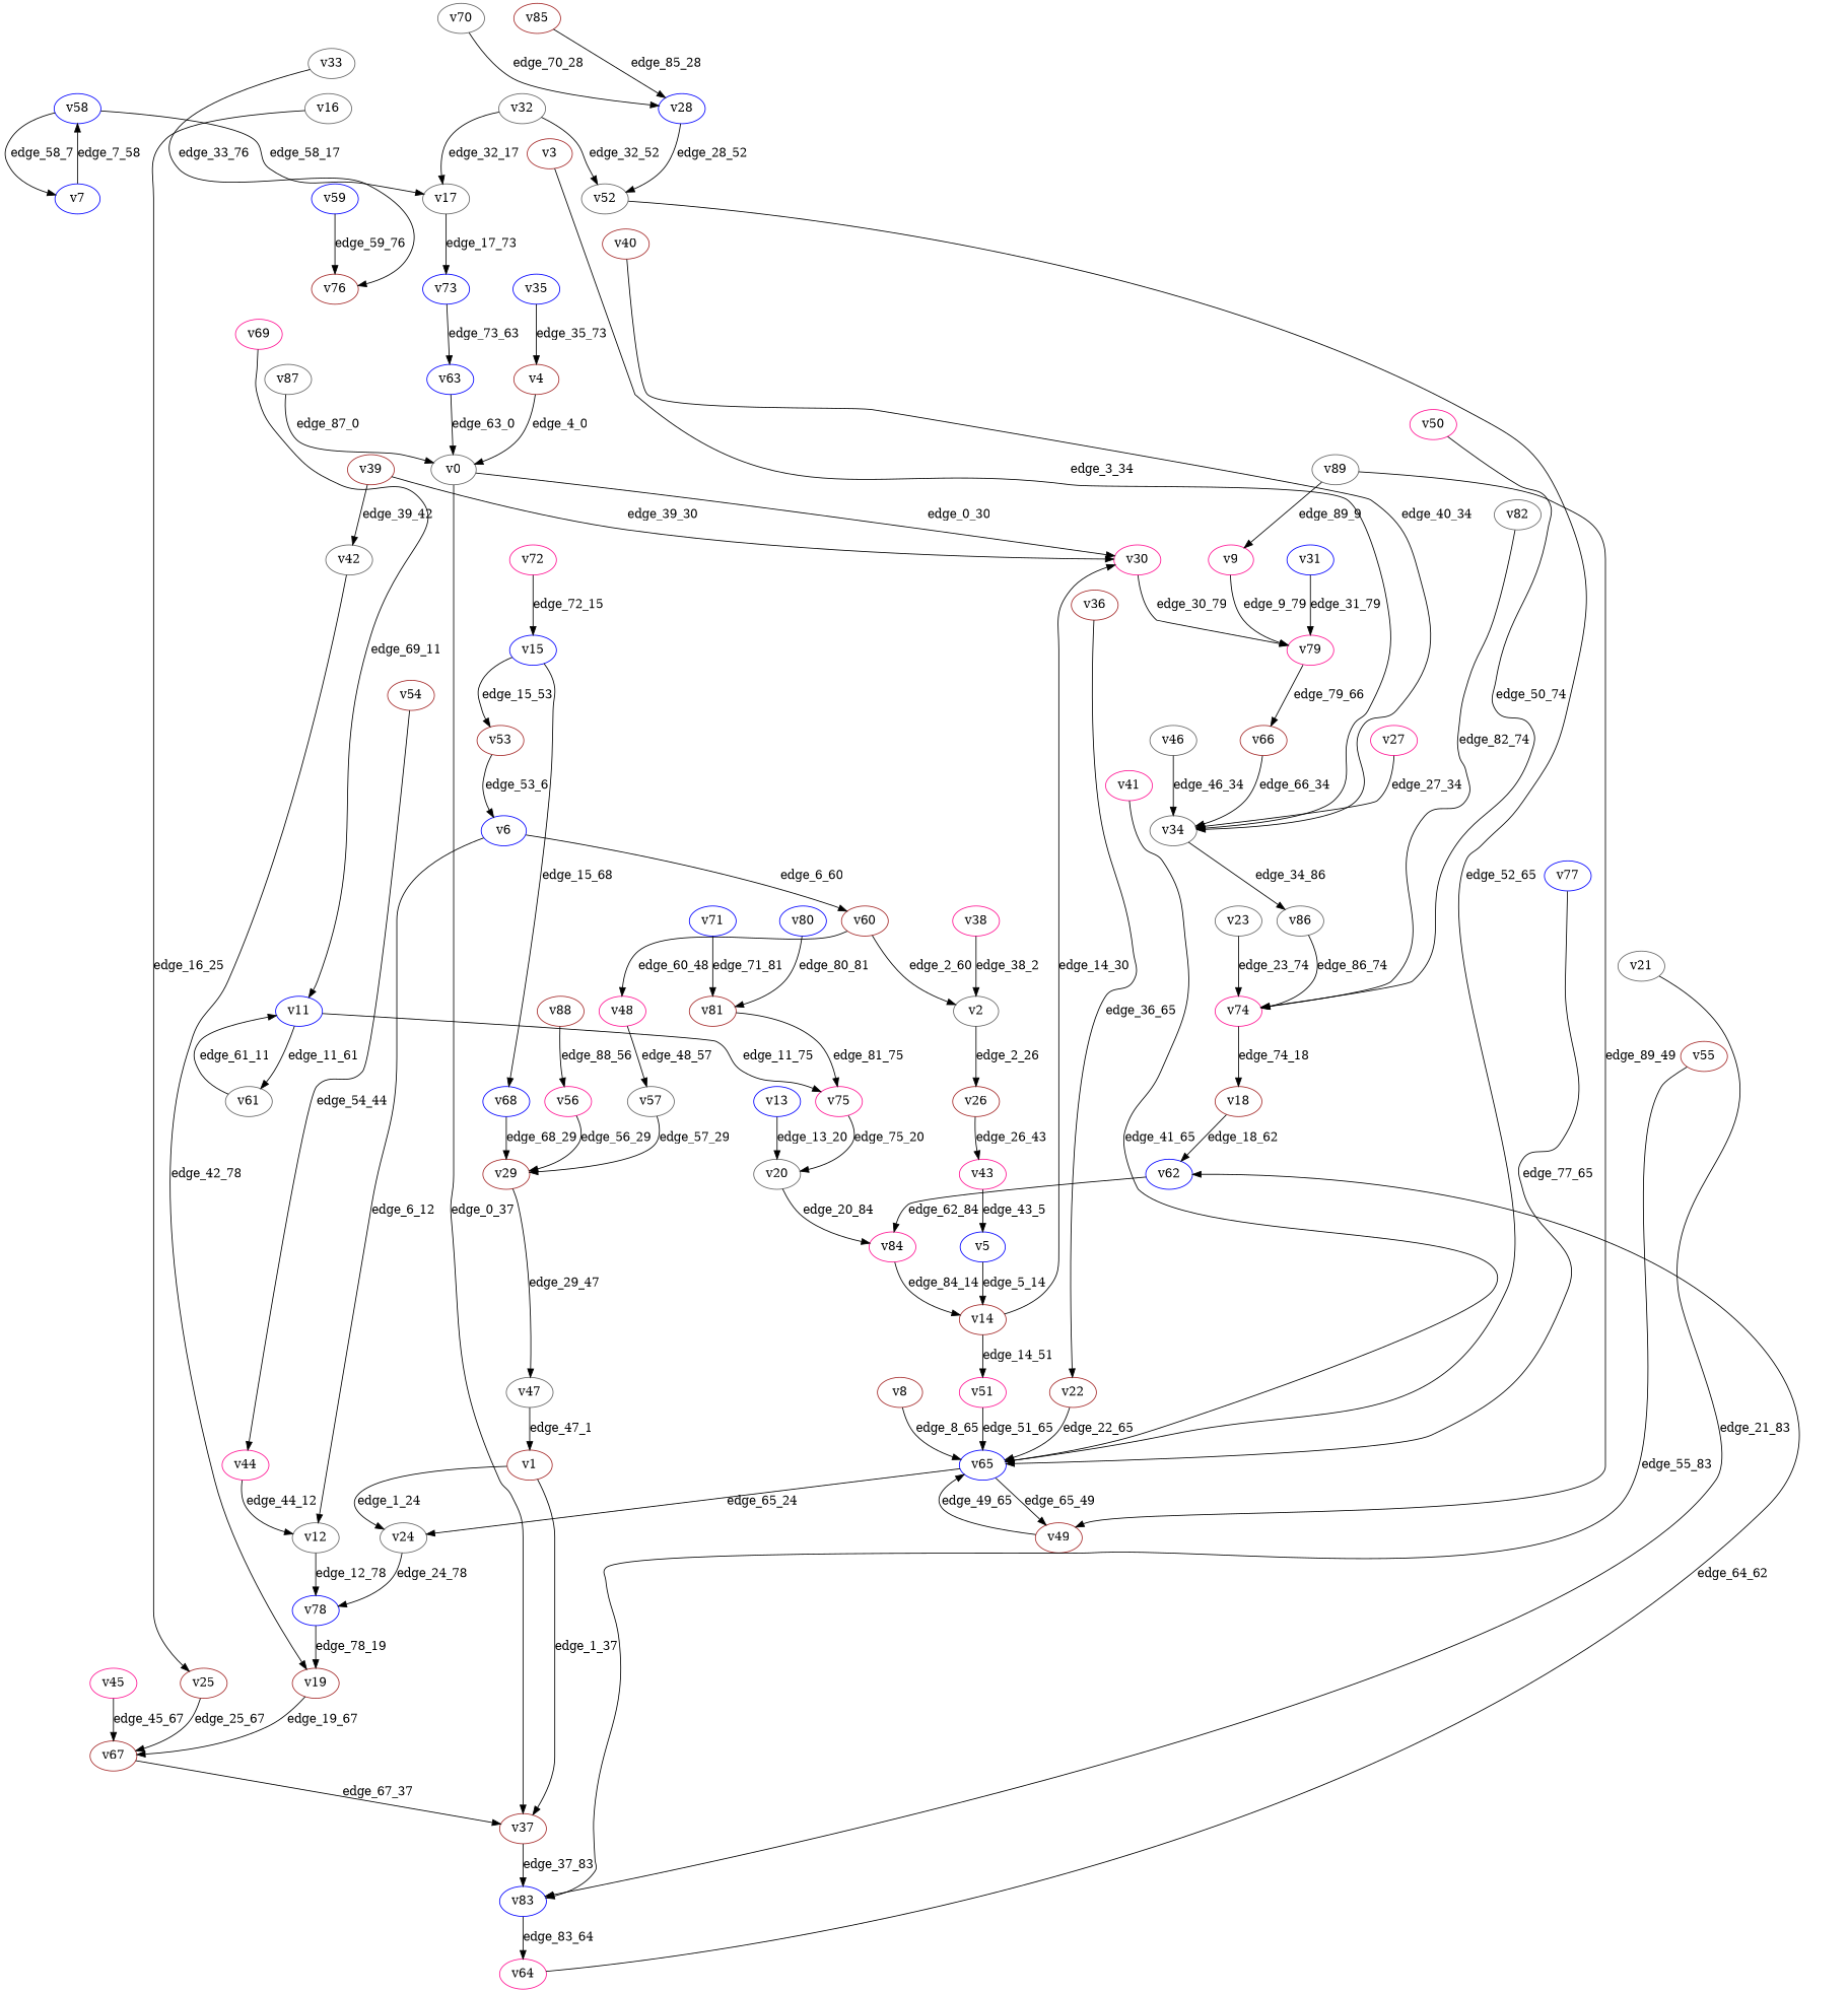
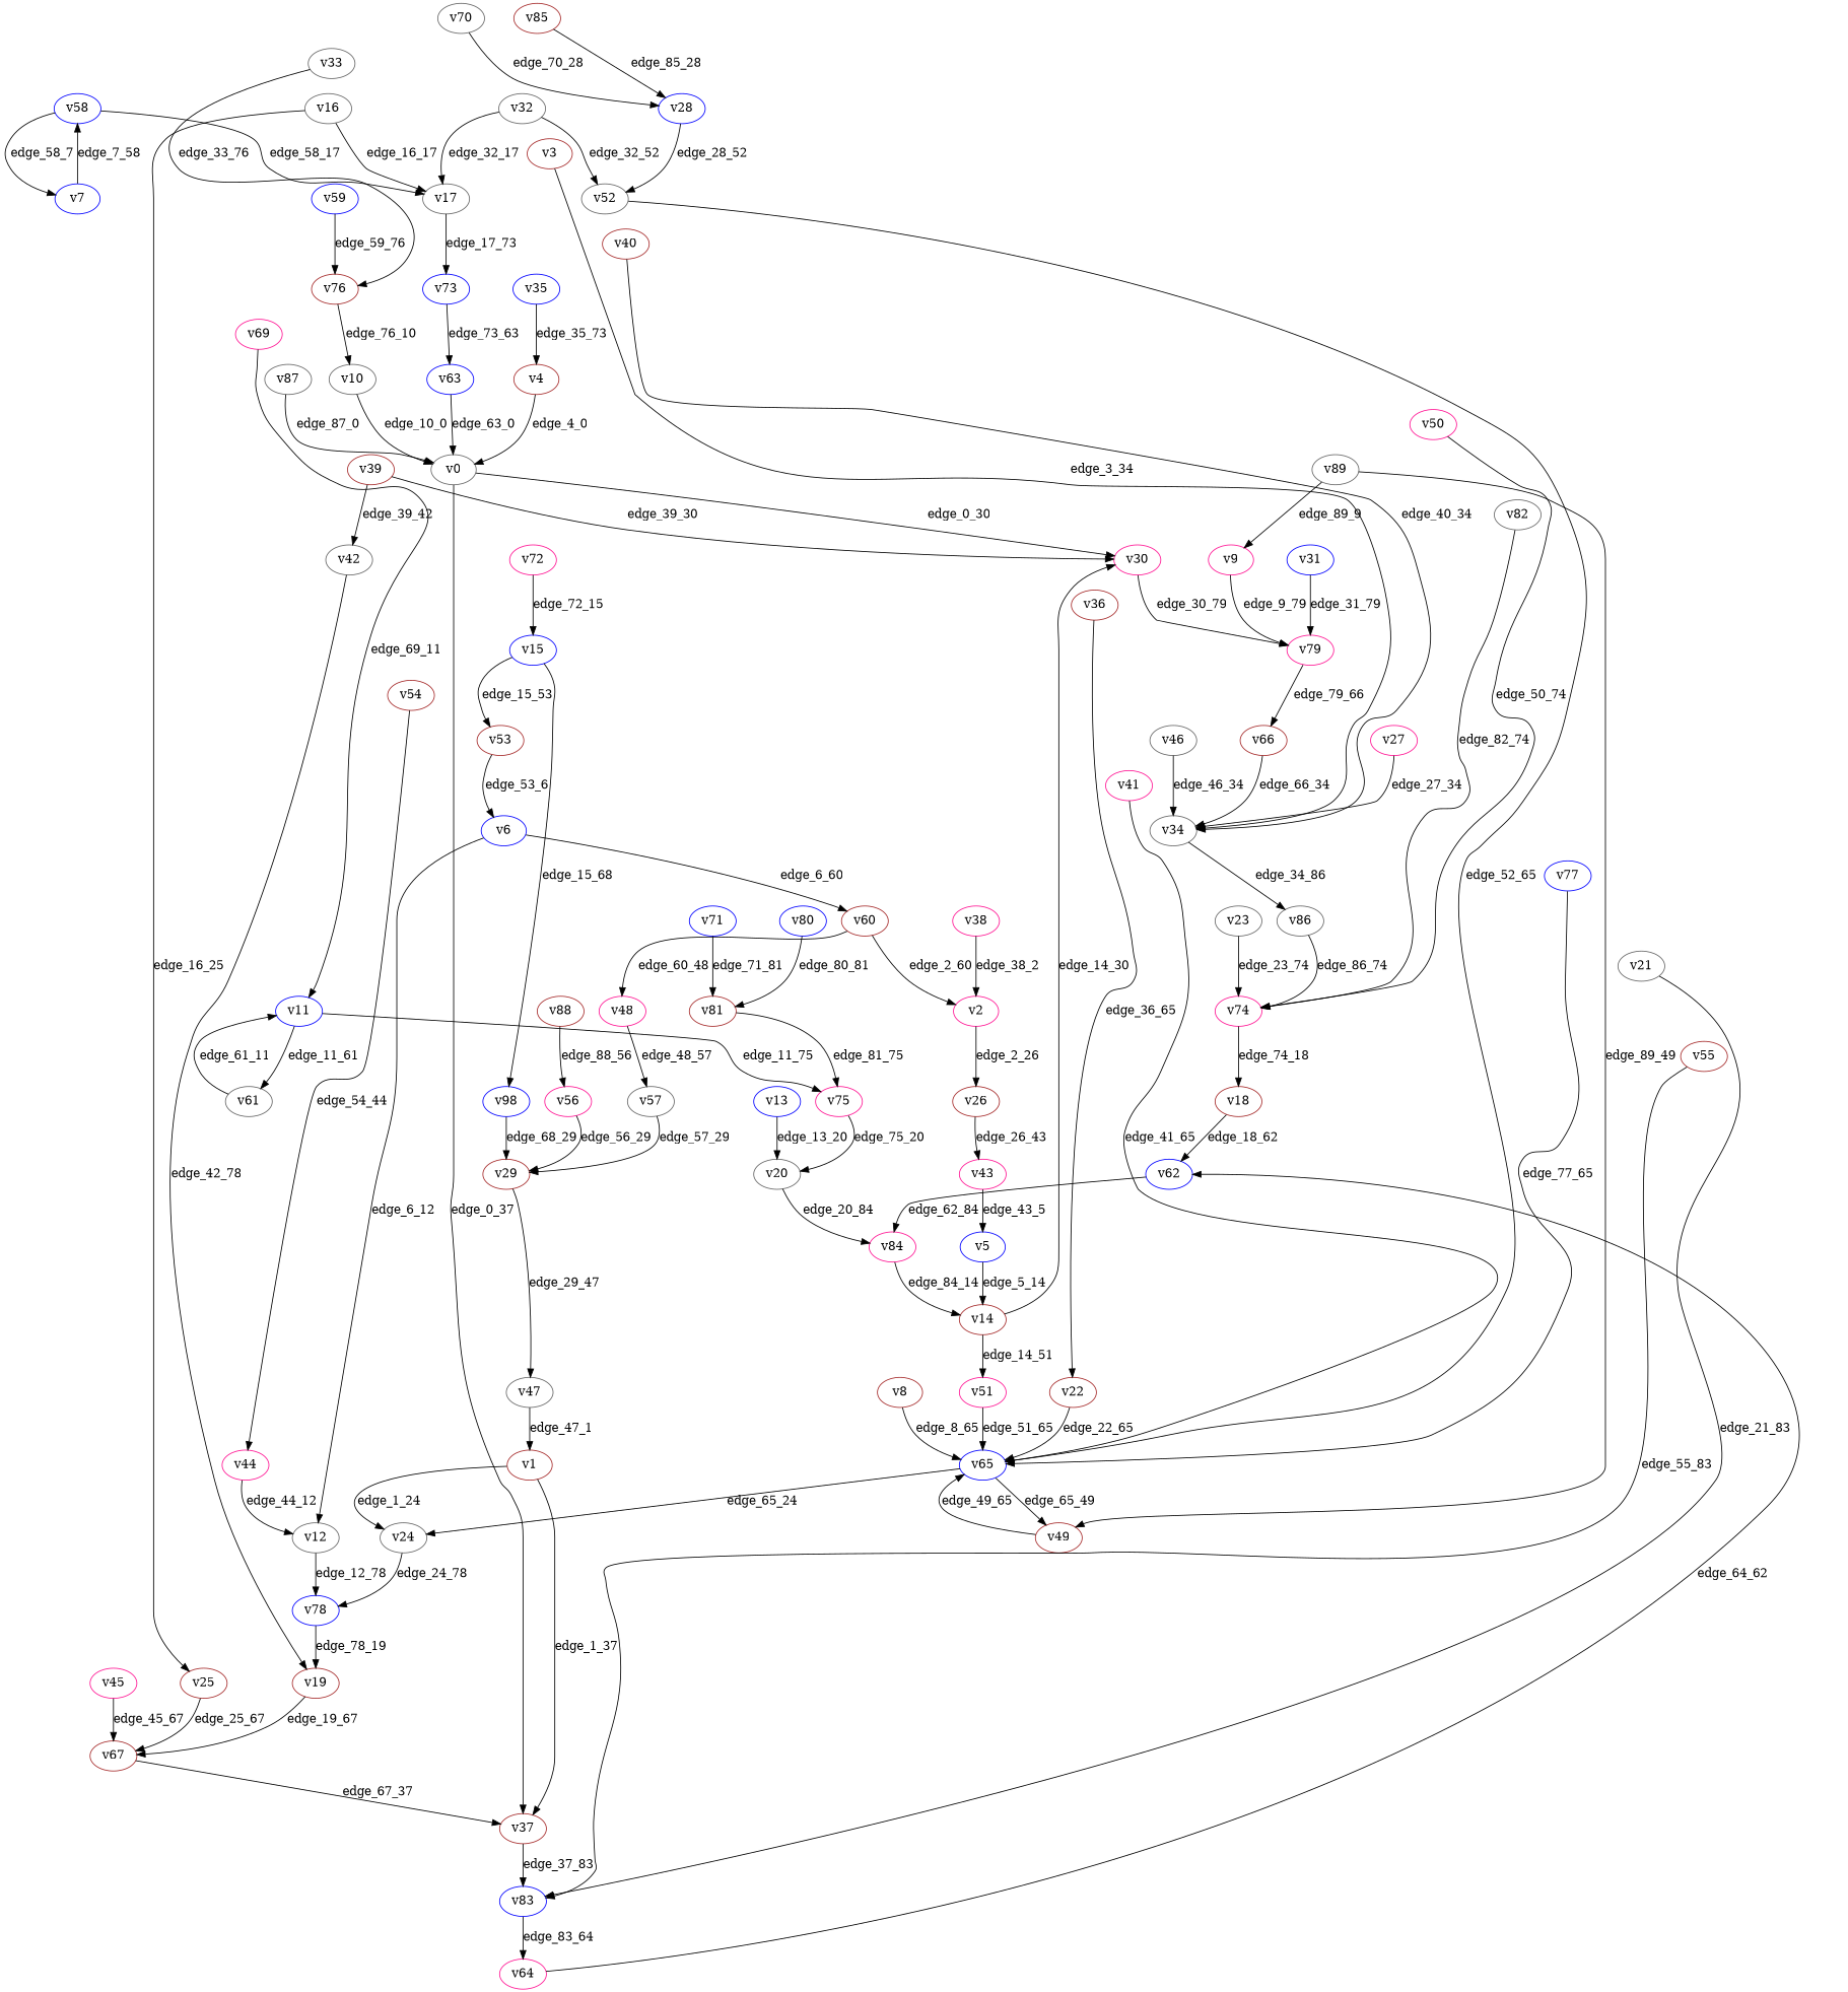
  digraph {
    node [color=brown player=-1]
    v0 [color=gray40]
    v30 [color=deeppink player=0]
    v37 [player=0]
    v79 [color=deeppink]
    v83 [color=blue]
    v1
    v24 [color=gray40 player=0]
    v78 [color=blue]
-   v2 [color=gray40]
+   v2 [color=deeppink]
    v26 [player=0]
    v43 [color=deeppink]
    v60 [player=1]
    v48 [color=deeppink]
    v3 [player=1]
    v34 [color=gray40]
    v86 [color=gray40 player=1]
    v4 [player=0]
    v5 [color=blue player=0]
    v14
    v51 [color=deeppink player=0]
    v6 [color=blue]
    v12 [color=gray40 player=0]
    v7 [color=blue player=0]
    v58 [color=blue]
    v17 [color=gray40 player=1]
    v8 [player=1]
    v65 [color=blue]
    v49 [player=1]
    v9 [color=deeppink player=1]
    v66 [player=0]
+   v10 [color=gray40 player=1]
    v11 [color=blue]
    v61 [color=gray40 player=0]
    v75 [color=deeppink player=0]
    v20 [color=gray40]
    v19 [player=0]
    v13 [color=blue player=1]
    v84 [color=deeppink player=0]
    v15 [color=blue]
    v53 [player=0]
-   v68 [color=blue player=1]
+   v68 [color=blue player=1 label=v98]
    v29
    v16 [color=gray40]
    v25 [player=1]
    v73 [color=blue]
    v67
    v63 [color=blue player=0]
    v18 [player=1]
    v62 [color=blue]
    v21 [color=gray40 player=0]
    v64 [color=deeppink player=1]
    v22 [player=0]
    v23 [color=gray40 player=1]
    v74 [color=deeppink]
    v27 [color=deeppink player=1]
    v28 [color=blue]
    v52 [color=gray40 player=0]
    v47 [color=gray40 player=1]
    v31 [color=blue player=0]
    v32 [color=gray40]
    v33 [color=gray40 player=1]
    v76
    v35 [color=blue player=1]
    v36 [player=1]
    v38 [color=deeppink player=1]
    v39
    v42 [color=gray40 player=1]
    v40 [player=1]
    v41 [color=deeppink player=1]
    v44 [color=deeppink]
    v45 [color=deeppink player=1]
    v46 [color=gray40 player=0]
    v57 [color=gray40 player=0]
    v50 [color=deeppink player=0]
    v54 [player=0]
    v55 [player=1]
    v56 [color=deeppink player=0]
    v59 [color=blue player=0]
    v69 [color=deeppink player=0]
    v70 [color=gray40 player=0]
    v71 [color=blue player=1]
    v81
    v72 [color=deeppink player=1]
    v77 [color=blue player=1]
    v80 [color=blue player=0]
    v82 [color=gray40 player=1]
    v85 [player=0]
    v87 [color=gray40 player=1]
    v88
    v89 [color=gray40]
    v0 -> v30 [label=edge_0_30 probability=0.531320]
    v0 -> v37 [label=edge_0_37 probability=0.468680]
    v30 -> v79 [discount=0.323553 label=edge_30_79 weight=4.729700]
    v37 -> v83 [discount=0.564099 label=edge_37_83 weight=9.607133]
    v79 -> v66 [label=edge_79_66 probability=1.000000]
    v83 -> v64 [label=edge_83_64 probability=1.000000]
    v1 -> v37 [label=edge_1_37 probability=0.693593]
    v1 -> v24 [label=edge_1_24 probability=0.306407]
    v24 -> v78 [discount=0.303166 label=edge_24_78 weight=-3.052199]
    v78 -> v19 [label=edge_78_19 probability=1.000000]
    v2 -> v26 [label=edge_2_26 probability=0.318524]
    v26 -> v43 [discount=0.889441 label=edge_26_43 weight=-5.066275]
    v43 -> v5 [label=edge_43_5 probability=1.000000]
    v60 -> v2 [label=edge_2_60 probability=0.681476]
    v60 -> v48 [discount=0.557373 label=edge_60_48 weight=8.976069]
    v48 -> v57 [label=edge_48_57 probability=1.000000]
    v3 -> v34 [discount=0.870840 label=edge_3_34 weight=0.031473]
    v34 -> v86 [label=edge_34_86 probability=1.000000]
    v86 -> v74 [discount=0.672420 label=edge_86_74 weight=-4.832709]
    v4 -> v0 [discount=0.643753 label=edge_4_0 weight=7.199048]
    v5 -> v14 [discount=0.638077 label=edge_5_14 weight=8.748268]
    v14 -> v30 [label=edge_14_30 probability=0.504566]
    v14 -> v51 [label=edge_14_51 probability=0.495434]
    v51 -> v65 [discount=0.306608 label=edge_51_65 weight=3.949275]
    v6 -> v60 [label=edge_6_60 probability=0.526714]
    v6 -> v12 [label=edge_6_12 probability=0.473286]
    v12 -> v78 [discount=0.655480 label=edge_12_78 weight=6.801318]
    v7 -> v58 [discount=0.685367 label=edge_7_58 weight=7.252428]
    v58 -> v7 [label=edge_58_7 probability=0.549332]
    v58 -> v17 [label=edge_58_17 probability=0.450668]
    v17 -> v73 [discount=0.821517 label=edge_17_73 weight=5.960103]
    v8 -> v65 [discount=0.753689 label=edge_8_65 weight=5.695710]
    v65 -> v24 [label=edge_65_24 probability=0.631474]
    v65 -> v49 [label=edge_65_49 probability=0.368526]
    v49 -> v65 [discount=0.597800 label=edge_49_65 weight=-2.398429]
    v9 -> v79 [discount=0.584691 label=edge_9_79 weight=1.902585]
    v66 -> v34 [discount=0.322835 label=edge_66_34 weight=1.896342]
+   v10 -> v0 [discount=0.479977 label=edge_10_0 weight=1.827134]
    v11 -> v61 [label=edge_11_61 probability=0.400004]
    v11 -> v75 [label=edge_11_75 probability=0.599996]
    v61 -> v11 [discount=0.665707 label=edge_61_11 weight=-0.179797]
    v75 -> v20 [discount=0.653659 label=edge_75_20 weight=-2.373174]
    v20 -> v84 [label=edge_20_84 probability=1.000000]
    v19 -> v67 [discount=0.605416 label=edge_19_67 weight=-1.530558]
    v13 -> v20 [discount=0.655615 label=edge_13_20 weight=8.115720]
    v84 -> v14 [discount=0.553718 label=edge_84_14 weight=6.183633]
    v15 -> v53 [label=edge_15_53 probability=0.554826]
    v15 -> v68 [label=edge_15_68 probability=0.445174]
    v53 -> v6 [discount=0.374021 label=edge_53_6 weight=-3.270032]
    v68 -> v29 [discount=0.556499 label=edge_68_29 weight=7.874159]
    v29 -> v47 [label=edge_29_47 probability=1.000000]
+   v16 -> v17 [label=edge_16_17 probability=0.473483]
    v16 -> v25 [label=edge_16_25 probability=0.526517]
    v25 -> v67 [discount=0.814970 label=edge_25_67 weight=5.564654]
    v73 -> v63 [label=edge_73_63 probability=1.000000]
    v67 -> v37 [label=edge_67_37 probability=1.000000]
    v63 -> v0 [discount=0.220951 label=edge_63_0 weight=1.803799]
    v18 -> v62 [discount=0.286013 label=edge_18_62 weight=-9.393572]
    v62 -> v84 [label=edge_62_84 probability=1.000000]
    v21 -> v83 [discount=0.303379 label=edge_21_83 weight=-4.071775]
    v64 -> v62 [discount=0.839739 label=edge_64_62 weight=-2.765336]
    v22 -> v65 [discount=0.347283 label=edge_22_65 weight=3.673423]
    v23 -> v74 [discount=0.228816 label=edge_23_74 weight=6.844720]
    v74 -> v18 [label=edge_74_18 probability=1.000000]
    v27 -> v34 [discount=0.546121 label=edge_27_34 weight=1.773604]
    v28 -> v52 [label=edge_28_52 probability=1.000000]
    v52 -> v65 [discount=0.378483 label=edge_52_65 weight=-3.080988]
    v47 -> v1 [discount=0.446425 label=edge_47_1 weight=3.343117]
    v31 -> v79 [discount=0.439652 label=edge_31_79 weight=8.479853]
    v32 -> v17 [label=edge_32_17 probability=0.663806]
    v32 -> v52 [label=edge_32_52 probability=0.336194]
    v33 -> v76 [discount=0.479209 label=edge_33_76 weight=-4.281360]
+   v76 -> v10 [label=edge_76_10 probability=1.000000]
    v35 -> v4 [discount=0.603894 label=edge_35_73 weight=2.974034]
    v36 -> v22 [discount=0.117137 label=edge_36_65 weight=-0.233438]
    v38 -> v2 [discount=0.740173 label=edge_38_2 weight=8.668833]
    v39 -> v30 [label=edge_39_30 probability=0.515093]
    v39 -> v42 [label=edge_39_42 probability=0.484907]
    v42 -> v19 [discount=0.385357 label=edge_42_78 weight=-0.573284]
    v40 -> v34 [discount=0.836132 label=edge_40_34 weight=-3.691496]
    v41 -> v65 [discount=0.343776 label=edge_41_65 weight=-9.117856]
    v44 -> v12 [label=edge_44_12 probability=1.000000]
    v45 -> v67 [discount=0.856000 label=edge_45_67 weight=9.191394]
    v46 -> v34 [discount=0.621984 label=edge_46_34 weight=6.651382]
    v57 -> v29 [discount=0.812872 label=edge_57_29 weight=0.741728]
    v50 -> v74 [discount=0.675263 label=edge_50_74 weight=0.575201]
    v54 -> v44 [discount=0.842770 label=edge_54_44 weight=0.409810]
    v55 -> v83 [discount=0.160807 label=edge_55_83 weight=-6.508135]
    v56 -> v29 [discount=0.412506 label=edge_56_29 weight=-7.995219]
    v59 -> v76 [discount=0.369162 label=edge_59_76 weight=5.076064]
    v69 -> v11 [discount=0.617526 label=edge_69_11 weight=-4.247015]
    v70 -> v28 [discount=0.652636 label=edge_70_28 weight=-7.487682]
    v71 -> v81 [discount=0.814337 label=edge_71_81 weight=8.289279]
    v81 -> v75 [label=edge_81_75 probability=1.000000]
    v72 -> v15 [discount=0.107329 label=edge_72_15 weight=2.233017]
    v77 -> v65 [discount=0.226587 label=edge_77_65 weight=-8.510494]
    v80 -> v81 [discount=0.158190 label=edge_80_81 weight=5.923196]
    v82 -> v74 [discount=0.663178 label=edge_82_74 weight=-7.428121]
    v85 -> v28 [discount=0.148701 label=edge_85_28 weight=-0.413446]
    v87 -> v0 [discount=0.552645 label=edge_87_0 weight=7.461989]
    v88 -> v56 [label=edge_88_56 probability=1.000000]
    v89 -> v49 [label=edge_89_49 probability=0.576276]
    v89 -> v9 [label=edge_89_9 probability=0.423724]
  }
